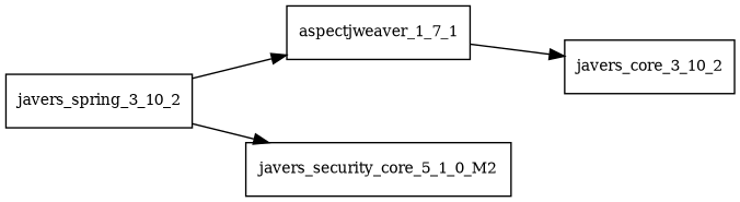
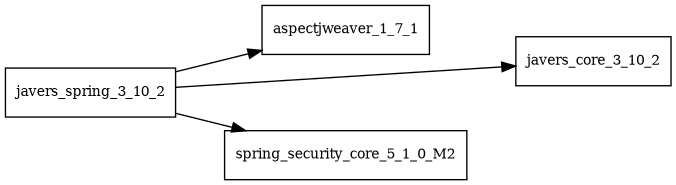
  digraph {
    rankdir=LR
    node [fontsize=10.0 shape=box]
    n1 [label=aspectjweaver_1_7_1]
    javers_spring_3_10_2
    javers_core_3_10_2
-   spring_security_core_5_1_0_M2 [label=javers_security_core_5_1_0_M2]
+   spring_security_core_5_1_0_M2
    javers_spring_3_10_2 -> n1
-   n1 -> javers_core_3_10_2
+   javers_spring_3_10_2 -> javers_core_3_10_2
    javers_spring_3_10_2 -> spring_security_core_5_1_0_M2
  }
